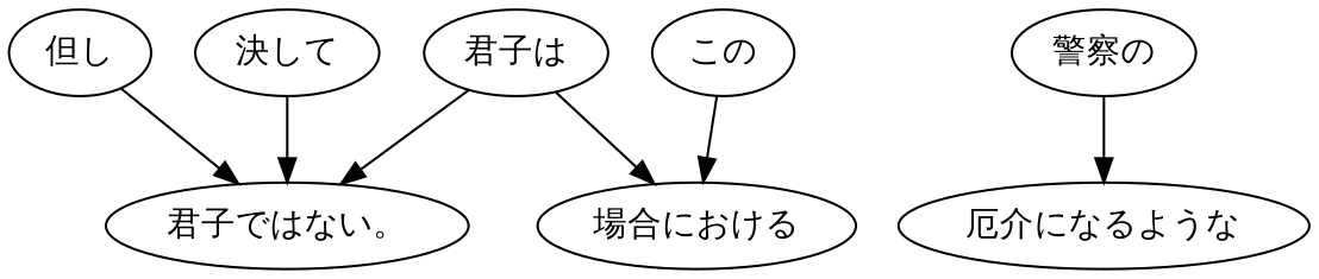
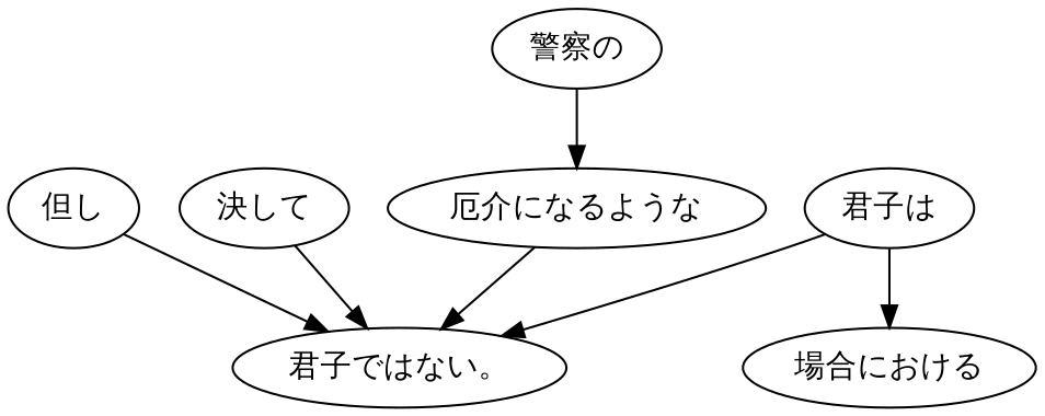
  digraph {
    n1 [label="但し"]
    n2 [label="君子ではない。"]
-   n3 [label="この"]
    n4 [label="場合における"]
    n5 [label="君子は"]
    n6 [label="決して"]
    n7 [label="警察の"]
    n8 [label="厄介になるような"]
    n1 -> n2
-   n3 -> n4
    n5 -> n2
    n5 -> n4
    n6 -> n2
    n7 -> n8
+   n8 -> n2
  }
